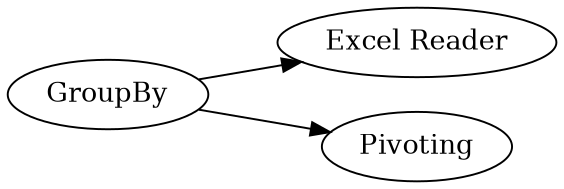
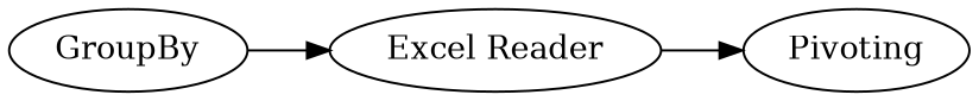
  digraph {
    rankdir=LR
    n1 [label="Excel Reader"]
    n2 [label=Pivoting]
    n3 [label=GroupBy]
-   n3 -> n2
+   n1 -> n2
    n3 -> n1
  }
